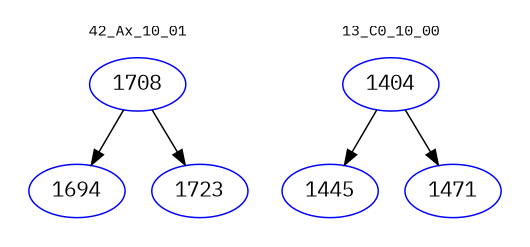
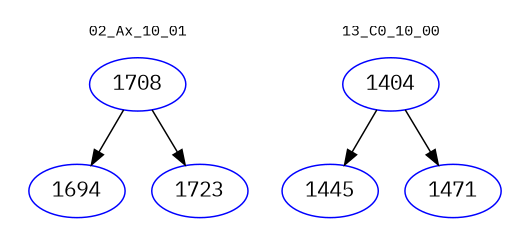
  digraph {
    fontname="IBM Plex Mono"
    node [color=blue fontname="IBM Plex Mono"]
    edge [color=black fontname="IBM Plex Mono"]
    n1 [label=1708]
    n2 [label=1694]
    n3 [label=1723]
    n4 [label=1404]
    n5 [label=1445]
    n6 [label=1471]
    subgraph cluster_1 {
      color=white
      fontsize=10
-     label="42_Ax_10_01"
+     label="02_Ax_10_01"
      n1
      n2
      n3
    }
    subgraph cluster_2 {
      color=white
      fontsize=10
      label="13_C0_10_00"
      n4
      n5
      n6
    }
    n1 -> n2
    n1 -> n3
    n4 -> n5
    n4 -> n6
  }
